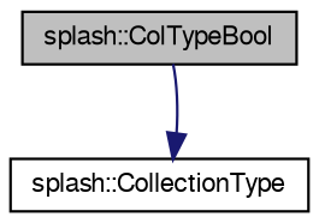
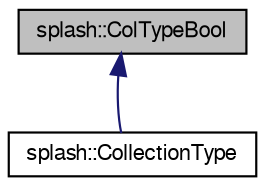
  digraph {
    node [color=black fontname=FreeSans fontsize=10 shape=record style=filled]
    n1 [fillcolor=grey75 fontcolor=black height=0.2 label="splash::ColTypeBool" width=0.4]
    n2 [fillcolor=white height=0.2 label="splash::CollectionType" width=0.4]
-   n2 -> n1 [color=midnightblue dir=back fontname=FreeSans fontsize=10 labelfontname=FreeSans labelfontsize=10 style=solid]
+   n1 -> n2 [color=midnightblue dir=back fontname=FreeSans fontsize=10 labelfontname=FreeSans labelfontsize=10 style=solid]
  }
